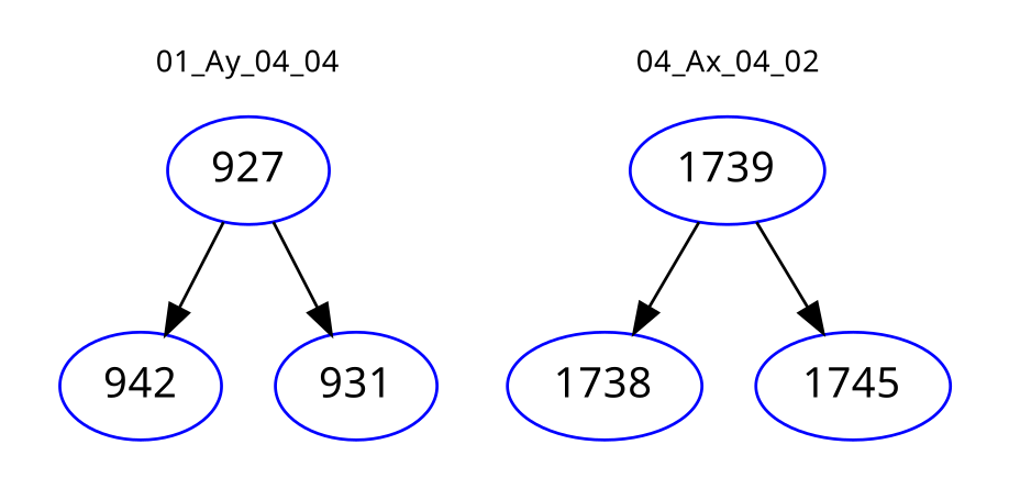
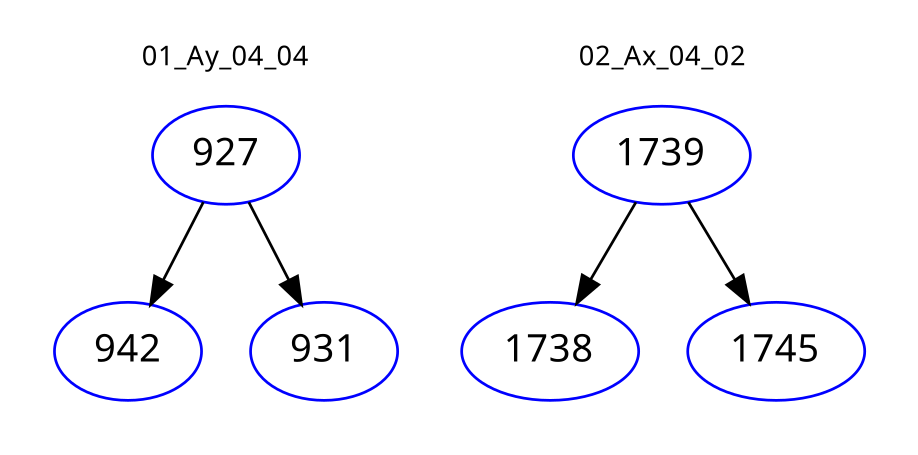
  digraph {
    fontname="Noto Sans"
    node [color=blue fontname="Noto Sans"]
    edge [color=black fontname="Noto Sans"]
    n1 [label=927]
    n2 [label=942]
    n3 [label=931]
    n4 [label=1739]
    n5 [label=1738]
    n6 [label=1745]
    subgraph cluster_1 {
      color=white
      fontsize=10
      label="01_Ay_04_04"
      n1
      n2
      n3
    }
    subgraph cluster_2 {
      color=white
      fontsize=10
-     label="04_Ax_04_02"
+     label="02_Ax_04_02"
      n4
      n5
      n6
    }
    n1 -> n2
    n1 -> n3
    n4 -> n5
    n4 -> n6
  }
